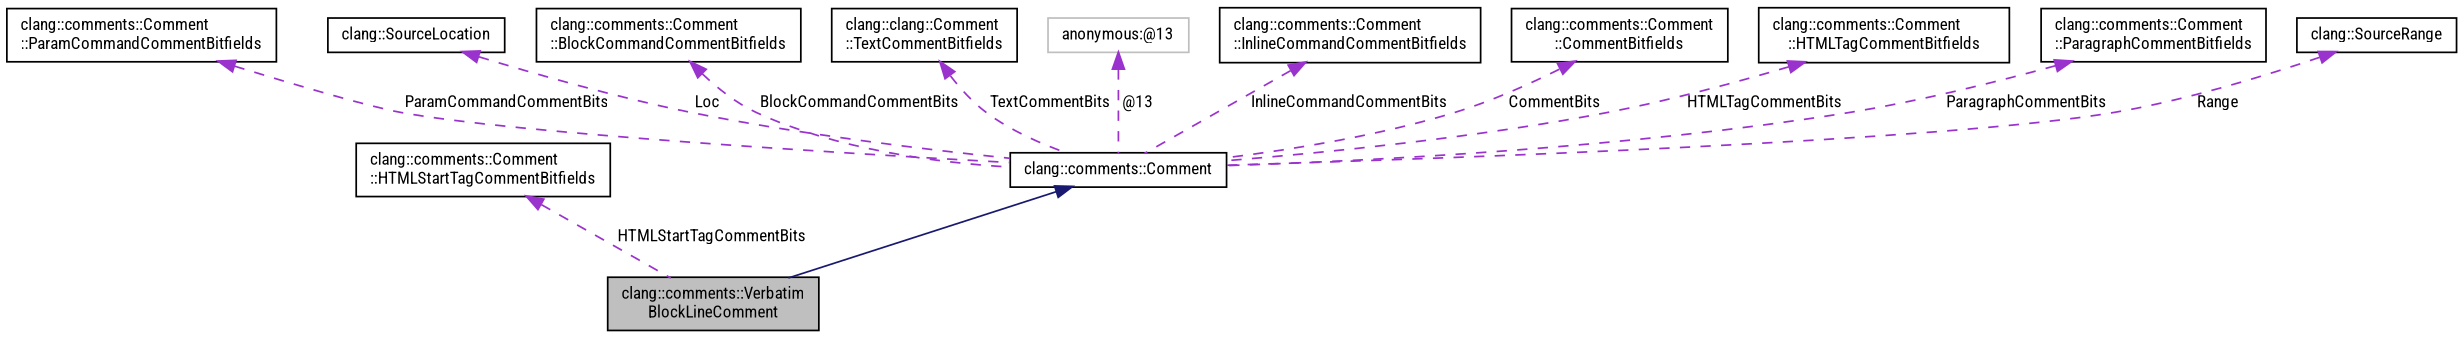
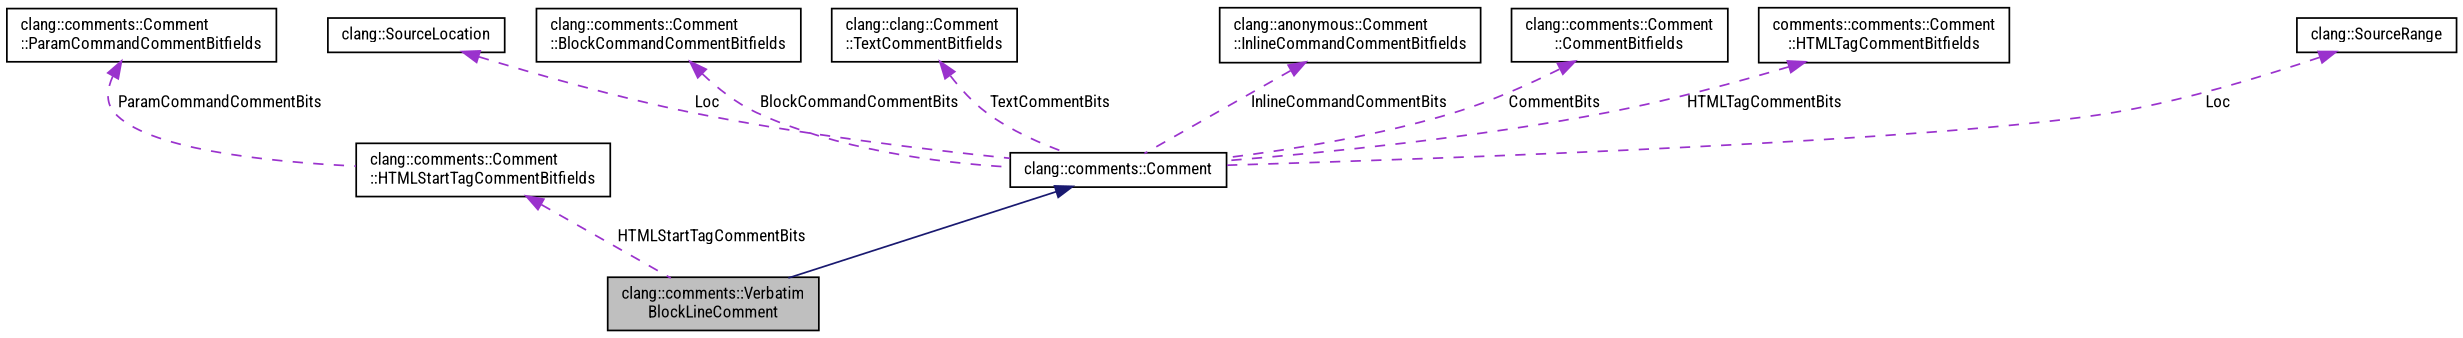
  digraph {
    fontname="Roboto Condensed"
    rankdir=TB
    node [color=black fontname="Roboto Condensed" fontsize=10 shape=record]
    edge [color=darkorchid3 dir=back fontname="Roboto Condensed" fontsize=10 labelfontname=Helvetica labelfontsize=10 style=dashed]
    n1 [fillcolor=grey75 fontcolor=black height=0.2 label="clang::comments::Verbatim\lBlockLineComment" style=filled width=0.4]
    n2 [height=0.2 label="clang::comments::Comment" width=0.4]
-   n3 [height=0.2 label="clang::comments::Comment\l::ParagraphCommentBitfields" width=0.4]
    n4 [height=0.2 label="clang::SourceRange" width=0.4]
    n5 [height=0.2 label="clang::SourceLocation" width=0.4]
    n6 [height=0.2 label="clang::comments::Comment\l::BlockCommandCommentBitfields" width=0.4]
    n7 [height=0.2 label="clang::comments::Comment\l::ParamCommandCommentBitfields" width=0.4]
    n8 [height=0.2 label="clang::clang::Comment\l::TextCommentBitfields" width=0.4]
-   n9 [color=grey75 height=0.2 label="anonymous:@13" width=0.4]
-   n10 [height=0.2 label="clang::comments::Comment\l::InlineCommandCommentBitfields" width=0.4]
+   n10 [height=0.2 label="clang::anonymous::Comment\l::InlineCommandCommentBitfields" width=0.4]
    n11 [height=0.2 label="clang::comments::Comment\l::HTMLStartTagCommentBitfields" width=0.4]
    n12 [height=0.2 label="clang::comments::Comment\l::CommentBitfields" width=0.4]
-   n13 [height=0.2 label="clang::comments::Comment\l::HTMLTagCommentBitfields" width=0.4]
+   n13 [height=0.2 label="comments::comments::Comment\l::HTMLTagCommentBitfields" width=0.4]
    n2 -> n1 [color=midnightblue style=solid]
-   n3 -> n2 [label=" ParagraphCommentBits"]
-   n4 -> n2 [label=" Range"]
+   n4 -> n2 [label=" Loc"]
    n5 -> n2 [label=" Loc"]
    n6 -> n2 [label=" BlockCommandCommentBits"]
-   n7 -> n2 [label=" ParamCommandCommentBits"]
+   n7 -> n11 [label=" ParamCommandCommentBits"]
    n8 -> n2 [label=" TextCommentBits"]
-   n9 -> n2 [label=" @13"]
    n10 -> n2 [label=" InlineCommandCommentBits"]
    n11 -> n1 [label=" HTMLStartTagCommentBits"]
    n12 -> n2 [label=" CommentBits"]
    n13 -> n2 [label=" HTMLTagCommentBits"]
  }
